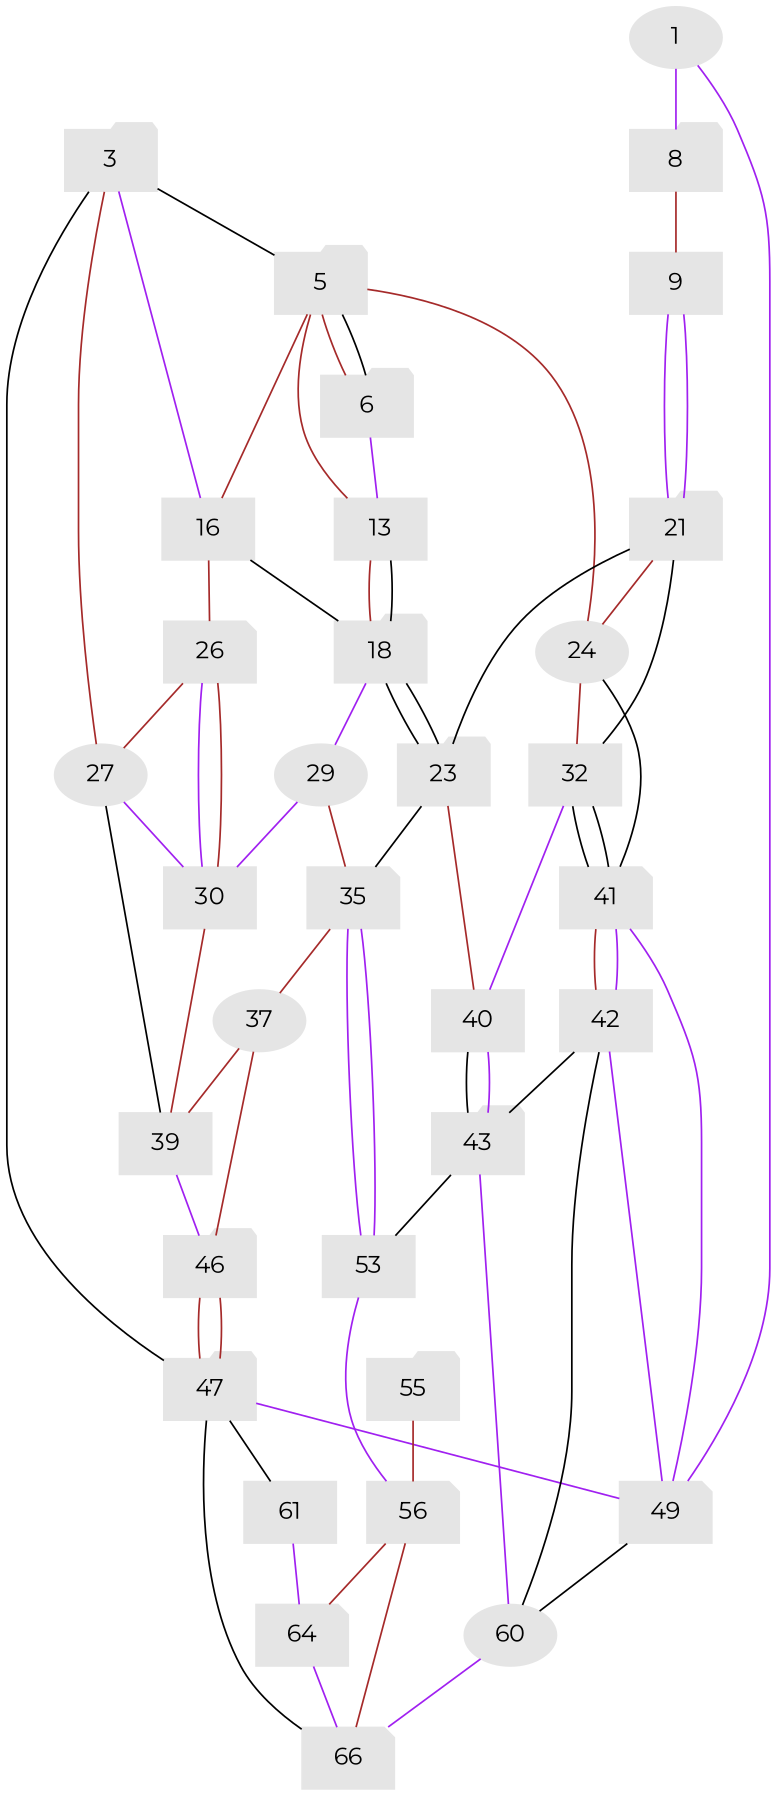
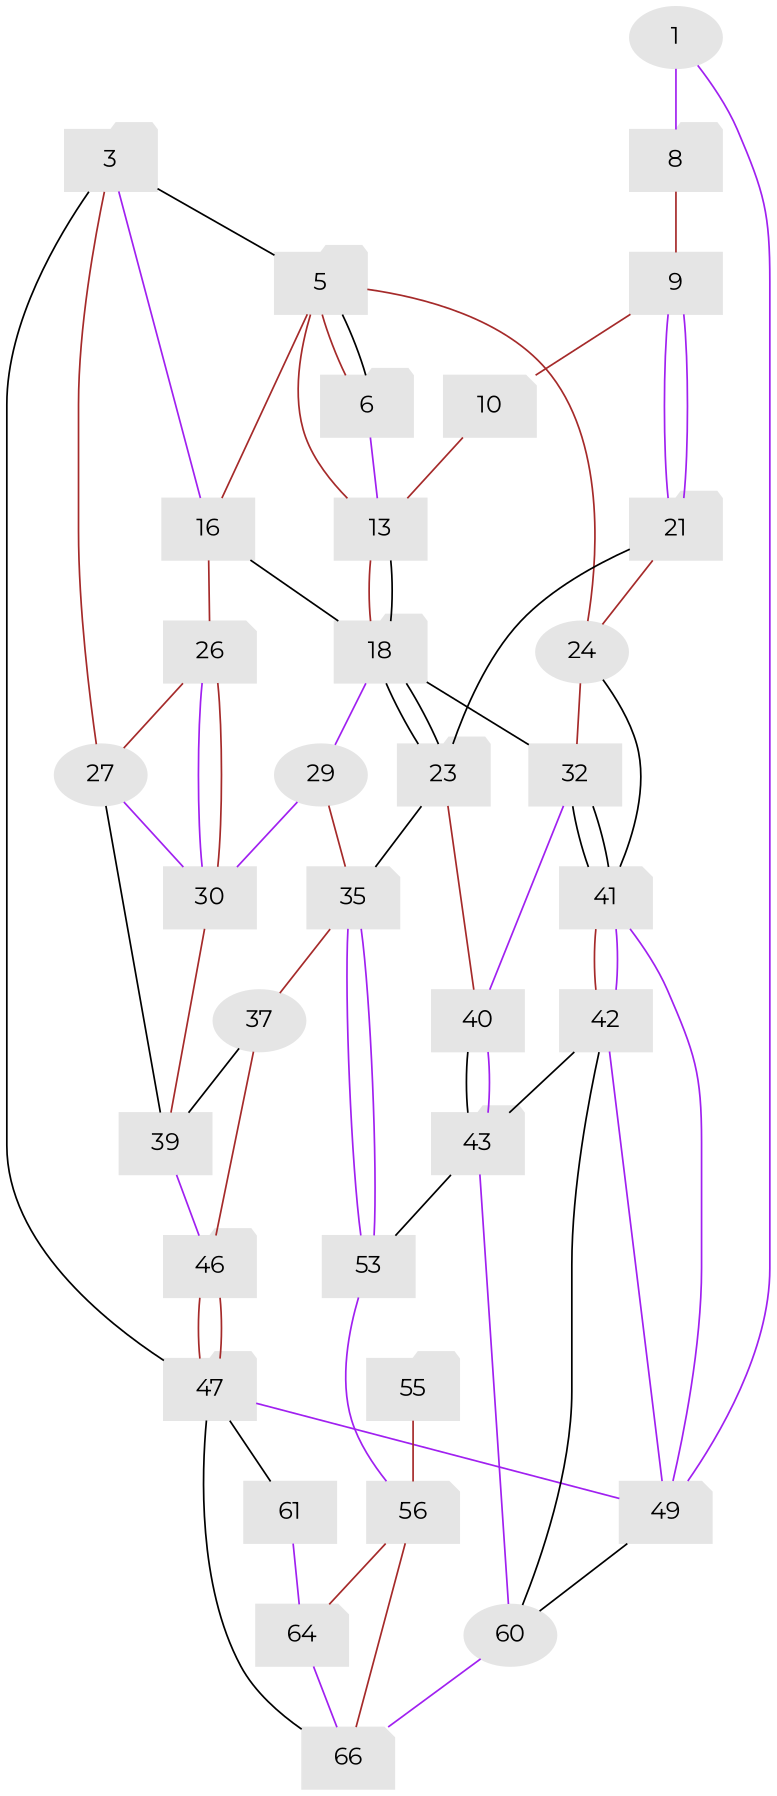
  graph {
    fontname=Montserrat
    node [color=gray90 fontname=Montserrat shape=folder style=filled]
    edge [color=brown fontname=Montserrat]
    1 [shape=ellipse super="+2"]
    8 [super="+20"]
    49 [shape=note super="+50"]
    3 [super="+4"]
    5 [super="+15"]
    16 [shape=box super="+17"]
    27 [shape=ellipse super="+28"]
    47 [super="+48"]
    9 [shape=box]
    60 [shape=ellipse super="+65"]
    6
    13 [shape=box super="+14"]
    24 [shape=ellipse super="+25"]
    18 [super="+19"]
    26 [shape=note]
    30 [shape=box super="+31"]
    39 [shape=box super="+45"]
    61 [shape=box super="+62"]
    66 [shape=note super="+68"]
+   10 [shape=note super="+12"]
    21 [super="+22"]
    32 [shape=box super="+33"]
    41 [shape=note super="+44"]
    23 [super="+34"]
    29 [shape=ellipse]
    35 [shape=note super="+36"]
    40 [shape=box]
    37 [shape=ellipse super="+38"]
    53 [shape=box]
    43 [super="+52"]
    42 [shape=box super="+58"]
    46 [super="+51"]
    56 [shape=note super="+63"]
    64 [shape=note super="+67"]
    55 [super="+57"]
    1 -- 8 [color=purple weight=2]
    1 -- 49 [color=purple]
    8 -- 9
    49 -- 60 [color=black]
    3 -- 5 [color=black]
    3 -- 16 [color=purple]
    3 -- 27
    3 -- 47 [color=black]
    5 -- 16
    5 -- 6
    5 -- 6 [color=black]
    5 -- 13
    5 -- 24
    16 -- 18 [color=black]
    16 -- 26
    27 -- 30 [color=purple]
    27 -- 39 [color=black]
    47 -- 49 [color=purple]
    47 -- 61 [color=black]
    47 -- 66 [color=black]
+   9 -- 10
    9 -- 21 [color=purple]
    9 -- 21 [color=purple]
    60 -- 66 [color=purple]
    6 -- 13 [color=purple]
    13 -- 18
    13 -- 18 [color=black]
    24 -- 32
    24 -- 41 [color=black]
    18 -- 23 [color=black]
    18 -- 23 [color=black]
    18 -- 29 [color=purple]
    26 -- 27
    26 -- 30 [color=purple]
    26 -- 30
    30 -- 39
    39 -- 46 [color=purple]
    61 -- 64 [color=purple weight=2]
+   10 -- 13
    21 -- 24
-   21 -- 32 [color=black]
+   18 -- 32 [color=black]
    21 -- 23 [color=black]
    32 -- 41 [color=black]
    32 -- 41 [color=black]
    32 -- 40 [color=purple]
    41 -- 49 [color=purple]
    41 -- 42
    41 -- 42 [color=purple]
    23 -- 35 [color=black]
    23 -- 40
    29 -- 30 [color=purple]
    29 -- 35
    35 -- 37
    35 -- 53 [color=purple]
    35 -- 53 [color=purple]
    40 -- 43 [color=black]
    40 -- 43 [color=purple]
-   37 -- 39
+   37 -- 39 [color=black]
    37 -- 46
    53 -- 56 [color=purple]
    43 -- 60 [color=purple]
    43 -- 53 [color=black]
    42 -- 49 [color=purple]
    42 -- 60 [color=black]
    42 -- 43 [color=black]
    46 -- 47
    46 -- 47
    56 -- 66
    56 -- 64
    64 -- 66 [color=purple]
    55 -- 56
  }
